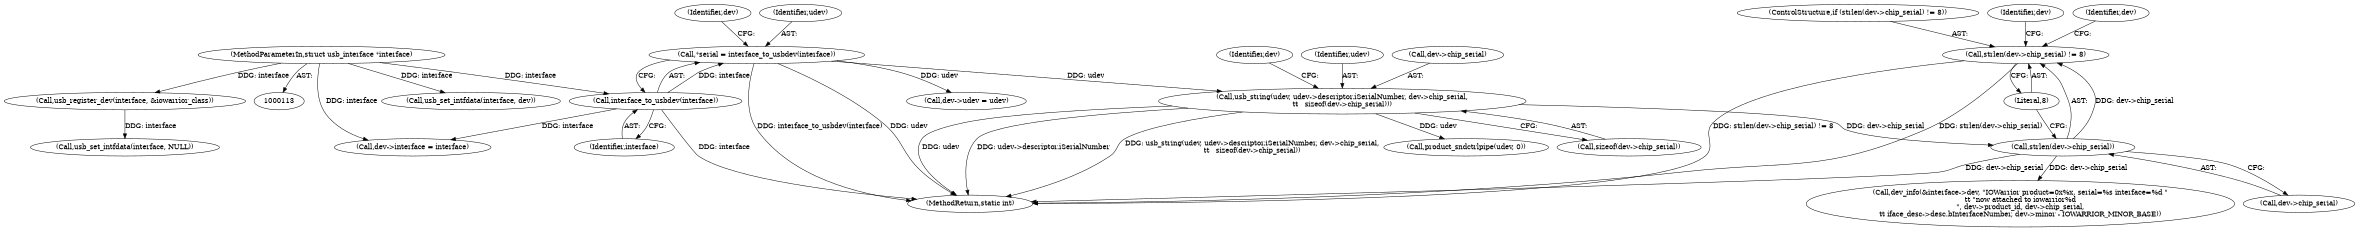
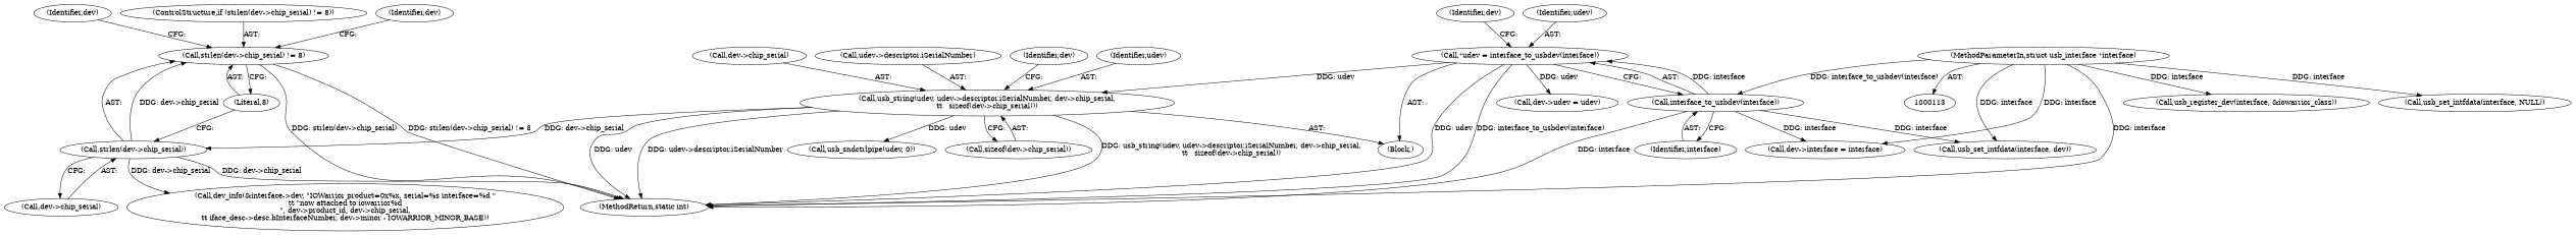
  digraph {
    n1 [label="(Call,strlen(dev->chip_serial) != 8)"]
    n2 [label="(MethodReturn,static int)"]
    n3 [label="(Literal,8)"]
    n4 [label="(Call,strlen(dev->chip_serial))"]
    n5 [label="(ControlStructure,if (strlen(dev->chip_serial) != 8))"]
    n6 [label="(Call,dev_info(&interface->dev, \"IOWarrior product=0x%x, serial=%s interface=%d \"\n\t\t \"now attached to iowarrior%d\n\", dev->product_id, dev->chip_serial,\n\t\t iface_desc->desc.bInterfaceNumber, dev->minor - IOWARRIOR_MINOR_BASE))"]
    n7 [label="(Call,dev->chip_serial)"]
    n8 [label="(Call,usb_string(udev, udev->descriptor.iSerialNumber, dev->chip_serial,\n\t\t   sizeof(dev->chip_serial)))"]
-   n9 [label="(Call,product_sndctrlpipe(udev, 0))"]
+   n9 [label="(Call,usb_sndctrlpipe(udev, 0))"]
    n10 [label="(Call,sizeof(dev->chip_serial))"]
-   n12 [label="(Call,*serial = interface_to_usbdev(interface))"]
+   n11 [label="(Block,)"]
+   n12 [label="(Call,*udev = interface_to_usbdev(interface))"]
    n13 [label="(Call,interface_to_usbdev(interface))"]
    n14 [label="(Call,dev->udev = udev)"]
    n15 [label="(Call,dev->interface = interface)"]
    n16 [label="(Identifier,interface)"]
    n17 [label="(Call,usb_set_intfdata(interface, dev))"]
    n18 [label="(MethodParameterIn,struct usb_interface *interface)"]
    n19 [label="(Call,usb_register_dev(interface, &iowarrior_class))"]
    n20 [label="(Call,usb_set_intfdata(interface, NULL))"]
    1000113
    n22 [label="(Identifier,udev)"]
+   n23 [label="(Call,udev->descriptor.iSerialNumber)"]
    n24 [label="(Identifier,dev)"]
    n25 [label="(Identifier,dev)"]
    n26 [label="(Identifier,udev)"]
    n27 [label="(Identifier,dev)"]
    n28 [label="(Call,dev->chip_serial)"]
    n29 [label="(Identifier,dev)"]
    n1 -> n2 [label="DDG: strlen(dev->chip_serial) != 8"]
    n1 -> n2 [label="DDG: strlen(dev->chip_serial)"]
    n1 -> n3 [label="CFG: "]
    n3 -> n1 [label="AST: "]
    n3 -> n4 [label="CFG: "]
    n4 -> n1 [label="AST: "]
    n4 -> n1 [label="DDG: dev->chip_serial"]
    n4 -> n2 [label="DDG: dev->chip_serial"]
    n4 -> n6 [label="DDG: dev->chip_serial"]
    n4 -> n7 [label="CFG: "]
    n5 -> n1 [label="AST: "]
    n7 -> n4 [label="AST: "]
    n8 -> n2 [label="DDG: udev"]
    n8 -> n2 [label="DDG: udev->descriptor.iSerialNumber"]
    n8 -> n2 [label="DDG: usb_string(udev, udev->descriptor.iSerialNumber, dev->chip_serial,\n\t\t   sizeof(dev->chip_serial))"]
    n8 -> n4 [label="DDG: dev->chip_serial"]
    n8 -> n9 [label="DDG: udev"]
    n8 -> n10 [label="CFG: "]
+   n8 -> n11 [label="AST: "]
    n10 -> n8 [label="AST: "]
    n12 -> n2 [label="DDG: interface_to_usbdev(interface)"]
    n12 -> n2 [label="DDG: udev"]
    n12 -> n8 [label="DDG: udev"]
+   n12 -> n11 [label="AST: "]
    n12 -> n13 [label="CFG: "]
    n12 -> n14 [label="DDG: udev"]
    n13 -> n2 [label="DDG: interface"]
    n13 -> n12 [label="AST: "]
    n13 -> n12 [label="DDG: interface"]
    n13 -> n15 [label="DDG: interface"]
    n13 -> n16 [label="CFG: "]
+   n13 -> n17 [label="DDG: interface"]
    n16 -> n13 [label="AST: "]
-   n18 -> n13 [label="DDG: interface"]
+   n18 -> n2 [label="DDG: interface"]
+   n18 -> n13 [label="DDG: interface_to_usbdev(interface)"]
    n18 -> n15 [label="DDG: interface"]
    n18 -> n17 [label="DDG: interface"]
    n18 -> n19 [label="DDG: interface"]
-   n19 -> n20 [label="DDG: interface"]
+   n18 -> n20 [label="DDG: interface"]
    n18 -> 1000113 [label="AST: "]
    n22 -> n12 [label="AST: "]
+   n23 -> n8 [label="AST: "]
    n24 -> n1 [label="CFG: "]
    n25 -> n8 [label="CFG: "]
    n26 -> n8 [label="AST: "]
    n27 -> n1 [label="CFG: "]
    n28 -> n8 [label="AST: "]
    n29 -> n12 [label="CFG: "]
  }
